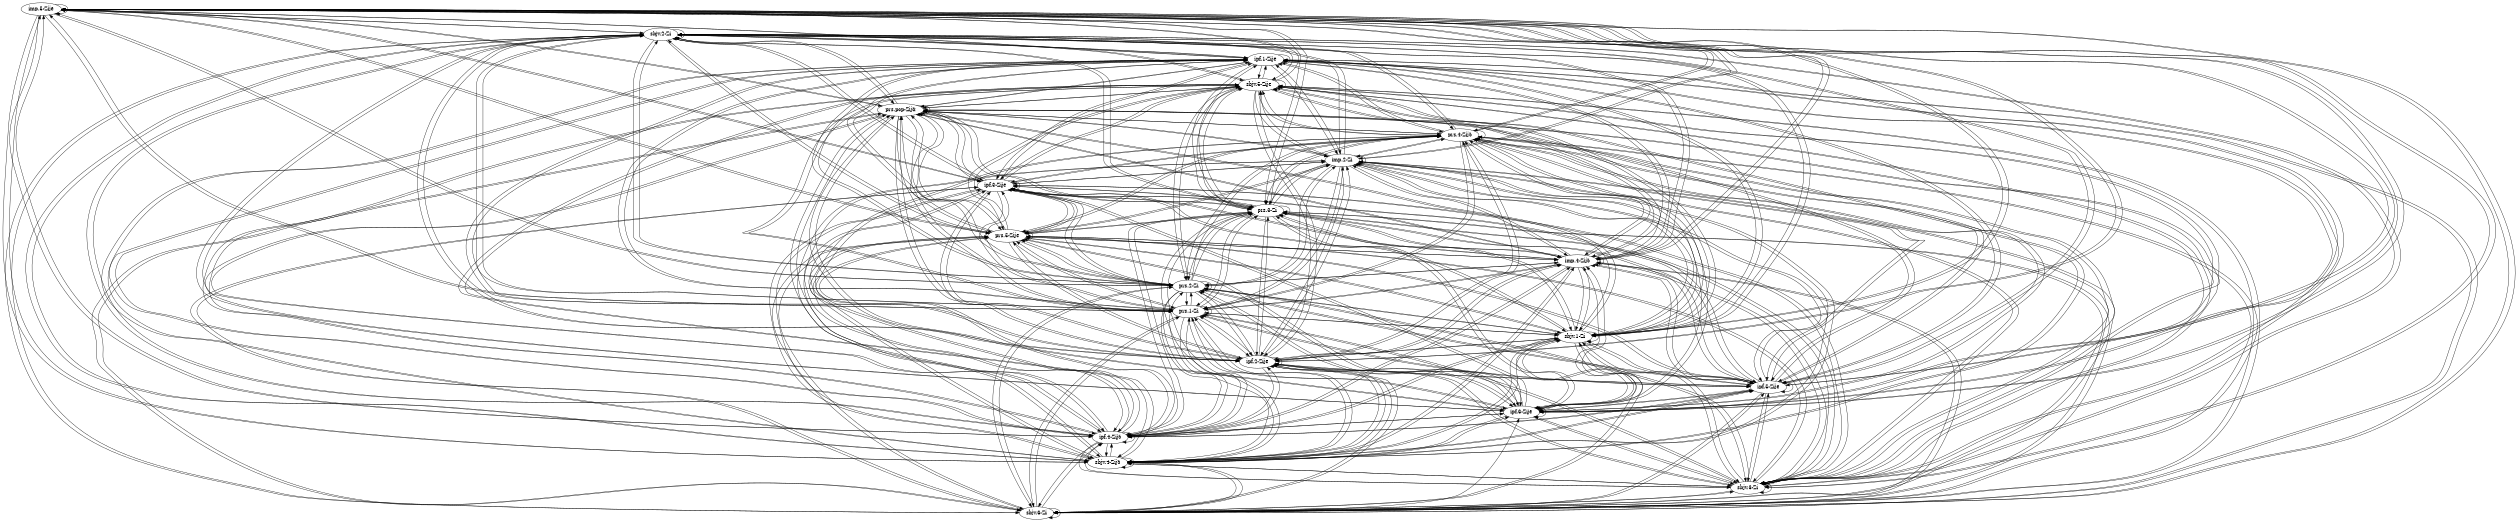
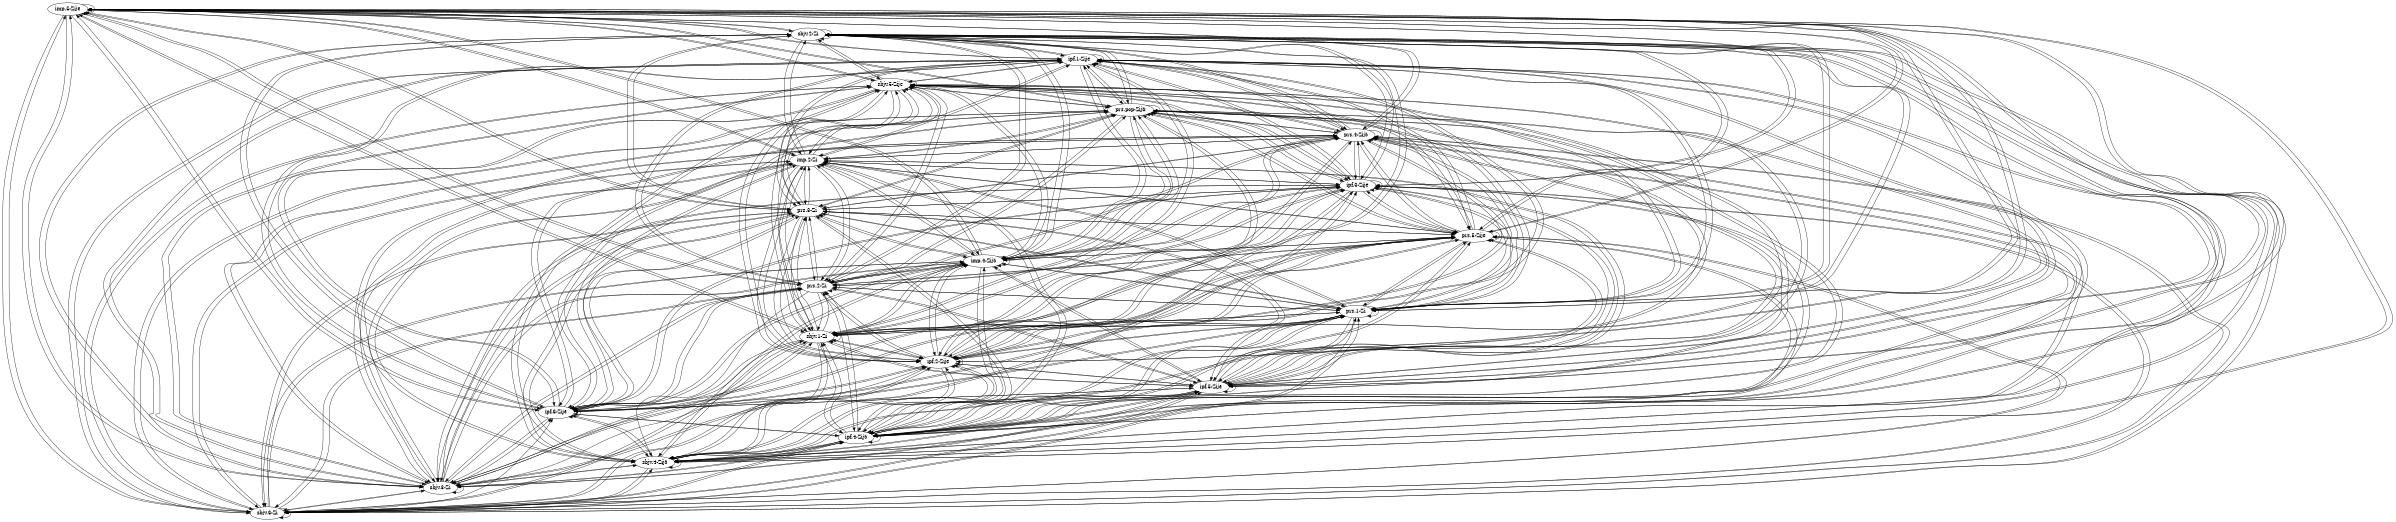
  digraph {
    node [tense=sbjv weight=0.04]
    edge [weight=0.04]
    n1 [cell="imp.5" label="imp.5-Zije" tense=imp weight=0.1]
    n2 [cell="sbjv.2" label="sbjv.2-Zi" weight=0.5]
    n3 [cell="sbjv.6" label="sbjv.6-Zi" weight=0.5]
    n4 [cell="sbjv.3" label="sbjv.3-Zi" weight=0.5]
    n5 [cell="sbjv.4" label="sbjv.4-Zijɔ̃" weight=0.02]
    n6 [cell="ipf.4" label="ipf.4-Zijɔ̃" tense=ipf]
    n7 [cell="ipf.6" label="ipf.6-Zije" tense=ipf]
    n8 [cell="ipf.5" label="ipf.5-Zije" tense=ipf]
    n9 [cell="ipf.2" label="ipf.2-Zije" tense=ipf]
    n10 [cell="sbjv.1" label="sbjv.1-Zi" weight=0.5]
    n11 [cell="prs.1" label="prs.1-Zi" tense=prs weight=1.0]
    n12 [cell="prs.2" label="prs.2-Zi" tense=prs weight=1.0]
    n13 [cell="imp.4" label="imp.4-Zijɔ̃" tense=imp weight=0.02]
    n14 [cell="prs.5" label="prs.5-Zije" tense=prs]
    n15 [cell="prs.3" label="prs.3-Zi" tense=prs weight=1.0]
    n16 [cell="ipf.3" label="ipf.3-Zije" tense=ipf]
    n17 [cell="imp.2" label="imp.2-Zi" tense=imp weight=1.0]
    n18 [cell="prs.4" label="prs.4-Zijɔ̃" tense=prs]
    n19 [cell="prs.pcp" label="prs.pcp-Zijɑ̃" tense="prs.pcp" weight=0.02]
    n20 [cell="sbjv.5" label="sbjv.5-Zije" weight=0.02]
    n21 [cell="ipf.1" label="ipf.1-Zije" tense=ipf]
    n1 -> n1 [weight=0.1]
    n1 -> n2 [weight=0.16]
    n1 -> n3 [weight=0.16]
    n1 -> n4 [weight=0.16]
    n1 -> n5 [weight=0.02]
    n1 -> n6
    n1 -> n7
    n1 -> n8
    n1 -> n9
    n1 -> n10 [weight=0.16]
    n1 -> n11 [weight=0.28]
    n1 -> n12 [weight=0.3]
    n1 -> n13 [weight=0.02]
    n1 -> n14
    n1 -> n15 [weight=0.3]
    n1 -> n16
    n1 -> n17 [weight=0.28]
    n1 -> n18
    n1 -> n19 [weight=0.02]
    n1 -> n20 [weight=0.02]
    n1 -> n21
    n2 -> n1 [weight=0.008]
    n2 -> n2 [weight=0.5]
    n2 -> n3 [weight=0.5]
    n2 -> n4 [weight=0.5]
    n2 -> n5 [weight=0.0016]
    n2 -> n6 [weight=0.0032]
    n2 -> n7 [weight=0.0036]
    n2 -> n8 [weight=0.0032]
    n2 -> n9 [weight=0.0036]
    n2 -> n10 [weight=0.5]
    n2 -> n11 [weight=1.0]
    n2 -> n12 [weight=1.0]
    n2 -> n13 [weight=0.0016]
    n2 -> n14 [weight=0.0036]
    n2 -> n15 [weight=1.0]
    n2 -> n16 [weight=0.0036]
    n2 -> n17 [weight=1.0]
    n2 -> n18 [weight=0.0036]
    n2 -> n19 [weight=0.0016]
    n2 -> n20 [weight=0.0016]
    n2 -> n21 [weight=0.0036]
    n3 -> n1 [weight=0.008]
    n3 -> n2 [weight=0.5]
    n3 -> n3 [weight=0.5]
    n3 -> n4 [weight=0.5]
    n3 -> n5 [weight=0.0016]
    n3 -> n6 [weight=0.0032]
    n3 -> n7 [weight=0.0036]
    n3 -> n8 [weight=0.0032]
    n3 -> n9 [weight=0.0036]
    n3 -> n10 [weight=0.5]
    n3 -> n11 [weight=1.0]
    n3 -> n12 [weight=1.0]
    n3 -> n13 [weight=0.0016]
    n3 -> n14 [weight=0.0036]
    n3 -> n15 [weight=1.0]
    n3 -> n16 [weight=0.0036]
    n3 -> n17 [weight=1.0]
    n3 -> n18 [weight=0.0036]
    n3 -> n19 [weight=0.0016]
    n3 -> n20 [weight=0.0016]
    n3 -> n21 [weight=0.0036]
    n4 -> n1 [weight=0.008]
    n4 -> n2 [weight=0.5]
    n4 -> n3 [weight=0.5]
    n4 -> n4 [weight=0.5]
    n4 -> n5 [weight=0.0016]
    n4 -> n6 [weight=0.0032]
    n4 -> n7 [weight=0.0036]
    n4 -> n8 [weight=0.0032]
    n4 -> n9 [weight=0.0036]
    n4 -> n10 [weight=0.5]
    n4 -> n11 [weight=1.0]
    n4 -> n12 [weight=1.0]
    n4 -> n13 [weight=0.0016]
    n4 -> n14 [weight=0.0036]
    n4 -> n15 [weight=1.0]
    n4 -> n16 [weight=0.0036]
    n4 -> n17 [weight=1.0]
    n4 -> n18 [weight=0.0036]
    n4 -> n19 [weight=0.0016]
    n4 -> n20 [weight=0.0016]
    n4 -> n21 [weight=0.0036]
    n5 -> n1 [weight=0.008]
    n5 -> n2 [weight=0.23]
    n5 -> n3 [weight=0.23]
    n5 -> n4 [weight=0.23]
    n5 -> n5 [weight=0.02]
    n5 -> n6
    n5 -> n7 [weight=0.0032]
    n5 -> n8
    n5 -> n9 [weight=0.0032]
    n5 -> n10 [weight=0.23]
    n5 -> n11 [weight=0.46]
    n5 -> n13 [weight=0.0016]
    n5 -> n14 [weight=0.0032]
    n5 -> n15 [weight=0.46]
    n5 -> n16 [weight=0.0032]
    n5 -> n17 [weight=0.46]
    n5 -> n18 [weight=0.0032]
    n5 -> n19 [weight=0.0016]
    n5 -> n20 [weight=0.02]
    n5 -> n21 [weight=0.0032]
    n6 -> n1 [weight=0.008]
    n6 -> n2 [weight=0.225]
    n6 -> n3 [weight=0.225]
    n6 -> n4 [weight=0.225]
    n6 -> n5 [weight=0.02]
    n6 -> n6
    n6 -> n7 [weight=0.0032]
    n6 -> n8
    n6 -> n9 [weight=0.0032]
    n6 -> n10 [weight=0.225]
    n6 -> n11 [weight=0.46]
    n6 -> n12 [weight=0.46]
    n6 -> n13 [weight=0.0016]
    n6 -> n14 [weight=0.0032]
    n6 -> n15 [weight=0.46]
    n6 -> n16 [weight=0.0032]
    n6 -> n17 [weight=0.46]
    n6 -> n18 [weight=0.0032]
    n6 -> n19 [weight=0.0016]
    n6 -> n20 [weight=0.02]
    n6 -> n21 [weight=0.0032]
    n7 -> n1 [weight=0.1]
    n7 -> n2 [weight=0.17]
    n7 -> n4 [weight=0.17]
    n7 -> n5 [weight=0.02]
    n7 -> n6
    n7 -> n7
    n7 -> n8
    n7 -> n9
    n7 -> n10 [weight=0.17]
    n7 -> n11 [weight=0.3]
    n7 -> n12 [weight=0.3]
    n7 -> n13 [weight=0.02]
    n7 -> n14
    n7 -> n15 [weight=0.3]
    n7 -> n16
    n7 -> n17 [weight=0.3]
    n7 -> n18
    n7 -> n19 [weight=0.02]
    n7 -> n20 [weight=0.02]
    n7 -> n21
    n8 -> n1 [weight=0.008]
    n8 -> n2 [weight=0.225]
    n8 -> n3 [weight=0.225]
    n8 -> n4 [weight=0.225]
    n8 -> n5 [weight=0.02]
    n8 -> n6
    n8 -> n7 [weight=0.0032]
    n8 -> n8
    n8 -> n9 [weight=0.0032]
    n8 -> n10 [weight=0.225]
    n8 -> n11 [weight=0.46]
    n8 -> n12 [weight=0.46]
    n8 -> n13 [weight=0.0016]
    n8 -> n14 [weight=0.0032]
    n8 -> n15 [weight=0.46]
    n8 -> n16 [weight=0.0032]
    n8 -> n17 [weight=0.46]
    n8 -> n18 [weight=0.0032]
    n8 -> n19 [weight=0.0016]
    n8 -> n20 [weight=0.02]
    n8 -> n21 [weight=0.0032]
    n9 -> n1 [weight=0.1]
    n9 -> n2 [weight=0.17]
    n9 -> n3 [weight=0.17]
-   n9 -> n4 [weight=0.17]
    n9 -> n5 [weight=0.02]
    n9 -> n6
    n9 -> n7
    n9 -> n8
    n9 -> n9
    n9 -> n10 [weight=0.17]
    n9 -> n11 [weight=0.3]
    n9 -> n12 [weight=0.3]
    n9 -> n13 [weight=0.02]
    n9 -> n14
    n9 -> n15 [weight=0.3]
    n9 -> n16
    n9 -> n17 [weight=0.3]
    n9 -> n18
    n9 -> n19 [weight=0.02]
    n9 -> n20 [weight=0.02]
    n9 -> n21
    n10 -> n1 [weight=0.008]
    n10 -> n2 [weight=0.5]
    n10 -> n3 [weight=0.5]
    n10 -> n4 [weight=0.5]
    n10 -> n5 [weight=0.0016]
    n10 -> n6 [weight=0.0032]
    n10 -> n7 [weight=0.0036]
    n10 -> n8 [weight=0.0032]
    n10 -> n9 [weight=0.0036]
    n10 -> n10 [weight=0.5]
    n10 -> n11 [weight=1.0]
    n10 -> n12 [weight=1.0]
    n10 -> n13 [weight=0.0016]
    n10 -> n14 [weight=0.0036]
    n10 -> n15 [weight=1.0]
    n10 -> n16 [weight=0.0036]
    n10 -> n17 [weight=1.0]
    n10 -> n18 [weight=0.0036]
    n10 -> n19 [weight=0.0016]
    n10 -> n20 [weight=0.0016]
    n10 -> n21 [weight=0.0036]
    n11 -> n1 [weight=0.01]
    n11 -> n2 [weight=0.25]
    n11 -> n3 [weight=0.25]
    n11 -> n4 [weight=0.25]
    n11 -> n5 [weight=0.0004]
    n11 -> n6 [weight=0.0008]
    n11 -> n7 [weight=0.0008]
    n11 -> n8 [weight=0.0008]
    n11 -> n9 [weight=0.0008]
    n11 -> n10 [weight=0.25]
    n11 -> n11 [weight=1.0]
    n11 -> n12 [weight=1.0]
    n11 -> n13 [weight=0.0004]
    n11 -> n14 [weight=0.004]
    n11 -> n15 [weight=1.0]
    n11 -> n16 [weight=0.0008]
    n11 -> n17 [weight=1.0]
    n11 -> n18 [weight=0.0008]
    n11 -> n19 [weight=0.0004]
    n11 -> n20 [weight=0.0004]
    n11 -> n21 [weight=0.0008]
    n12 -> n1 [weight=0.01]
    n12 -> n2 [weight=0.25]
    n12 -> n3 [weight=0.25]
    n12 -> n4 [weight=0.25]
    n12 -> n5 [weight=0.0004]
    n12 -> n6 [weight=0.0016]
    n12 -> n7 [weight=0.0016]
    n12 -> n8 [weight=0.0016]
    n12 -> n9 [weight=0.0016]
    n12 -> n10 [weight=0.25]
    n12 -> n11 [weight=1.0]
    n12 -> n12 [weight=1.0]
    n12 -> n13 [weight=0.0004]
    n12 -> n14 [weight=0.0016]
    n12 -> n15 [weight=1.0]
    n12 -> n16 [weight=0.0016]
    n12 -> n17 [weight=1.0]
    n12 -> n18 [weight=0.0016]
    n12 -> n19 [weight=0.0004]
    n12 -> n20 [weight=0.0004]
    n12 -> n21 [weight=0.0016]
    n13 -> n1 [weight=0.1]
    n13 -> n2 [weight=0.16]
    n13 -> n3 [weight=0.16]
    n13 -> n4 [weight=0.16]
    n13 -> n5 [weight=0.02]
    n13 -> n6
    n13 -> n7
    n13 -> n8
    n13 -> n9
    n13 -> n10 [weight=0.16]
    n13 -> n11 [weight=0.28]
    n13 -> n12 [weight=0.3]
    n13 -> n13 [weight=0.02]
    n13 -> n14
    n13 -> n15 [weight=0.3]
    n13 -> n16
    n13 -> n17 [weight=0.28]
    n13 -> n18
    n13 -> n19 [weight=0.02]
    n13 -> n20 [weight=0.02]
    n13 -> n21
    n14 -> n1 [weight=0.1]
    n14 -> n2 [weight=0.17]
    n14 -> n3 [weight=0.17]
    n14 -> n4 [weight=0.17]
    n14 -> n5 [weight=0.02]
    n14 -> n6
    n14 -> n7
    n14 -> n8
    n14 -> n9
    n14 -> n10 [weight=0.17]
    n14 -> n11 [weight=0.3]
    n14 -> n12 [weight=0.3]
    n14 -> n13 [weight=0.02]
    n14 -> n14
    n14 -> n15 [weight=0.3]
    n14 -> n16
    n14 -> n17 [weight=0.3]
    n14 -> n18
    n14 -> n19 [weight=0.02]
    n14 -> n20 [weight=0.02]
    n14 -> n21
    n15 -> n1 [weight=0.01]
    n15 -> n2 [weight=0.25]
    n15 -> n3 [weight=0.25]
    n15 -> n4 [weight=0.25]
    n15 -> n5 [weight=0.0004]
    n15 -> n6 [weight=0.0016]
    n15 -> n7 [weight=0.0016]
    n15 -> n8 [weight=0.0016]
    n15 -> n9 [weight=0.0016]
    n15 -> n10 [weight=0.25]
    n15 -> n11 [weight=1.0]
    n15 -> n12 [weight=1.0]
    n15 -> n13 [weight=0.0004]
    n15 -> n14 [weight=0.0016]
    n15 -> n15 [weight=1.0]
    n15 -> n16 [weight=0.0016]
    n15 -> n17 [weight=1.0]
    n15 -> n18 [weight=0.0016]
    n15 -> n19 [weight=0.0004]
    n15 -> n20 [weight=0.0004]
    n15 -> n21 [weight=0.0016]
    n16 -> n1 [weight=0.1]
    n16 -> n2 [weight=0.17]
    n16 -> n3 [weight=0.17]
    n16 -> n4 [weight=0.17]
    n16 -> n5 [weight=0.02]
    n16 -> n6
    n16 -> n7
    n16 -> n8
    n16 -> n9
    n16 -> n10 [weight=0.17]
    n16 -> n11 [weight=0.3]
    n16 -> n12 [weight=0.3]
    n16 -> n13 [weight=0.02]
    n16 -> n14
    n16 -> n15 [weight=0.3]
    n16 -> n16
    n16 -> n17 [weight=0.3]
    n16 -> n18
    n16 -> n19 [weight=0.02]
    n16 -> n20 [weight=0.02]
    n16 -> n21
    n17 -> n1 [weight=0.01]
    n17 -> n2 [weight=0.25]
    n17 -> n3 [weight=0.25]
    n17 -> n4 [weight=0.25]
    n17 -> n5 [weight=0.0004]
    n17 -> n6 [weight=0.0008]
    n17 -> n7 [weight=0.0008]
    n17 -> n8 [weight=0.0008]
    n17 -> n9 [weight=0.0008]
    n17 -> n10 [weight=0.25]
    n17 -> n11 [weight=1.0]
    n17 -> n12 [weight=1.0]
    n17 -> n13 [weight=0.0004]
    n17 -> n14 [weight=0.004]
    n17 -> n15 [weight=1.0]
    n17 -> n16 [weight=0.0008]
    n17 -> n17 [weight=1.0]
    n17 -> n18 [weight=0.0008]
    n17 -> n19 [weight=0.0004]
    n17 -> n20 [weight=0.0004]
    n17 -> n21 [weight=0.0008]
    n18 -> n1 [weight=0.1]
    n18 -> n2 [weight=0.17]
    n18 -> n3 [weight=0.17]
    n18 -> n4 [weight=0.17]
    n18 -> n5 [weight=0.02]
    n18 -> n6
    n18 -> n7
    n18 -> n8
    n18 -> n9
    n18 -> n10 [weight=0.17]
    n18 -> n11 [weight=0.3]
    n18 -> n12 [weight=0.3]
    n18 -> n13 [weight=0.02]
    n18 -> n14
    n18 -> n15 [weight=0.3]
    n18 -> n16
    n18 -> n17 [weight=0.3]
    n18 -> n18
    n18 -> n19 [weight=0.02]
    n18 -> n20 [weight=0.02]
    n18 -> n21
    n19 -> n1 [weight=0.1]
    n19 -> n2 [weight=0.155]
    n19 -> n3 [weight=0.155]
    n19 -> n4 [weight=0.155]
    n19 -> n5 [weight=0.02]
    n19 -> n6
    n19 -> n7
    n19 -> n8
    n19 -> n9
    n19 -> n10 [weight=0.155]
    n19 -> n11 [weight=0.28]
    n19 -> n12 [weight=0.3]
    n19 -> n13 [weight=0.02]
    n19 -> n14
    n19 -> n15 [weight=0.3]
    n19 -> n16
    n19 -> n17 [weight=0.28]
    n19 -> n18
    n19 -> n19 [weight=0.02]
    n19 -> n20 [weight=0.02]
    n19 -> n21
    n20 -> n1 [weight=0.008]
    n20 -> n2 [weight=0.23]
    n20 -> n3 [weight=0.23]
    n20 -> n4 [weight=0.23]
    n20 -> n5 [weight=0.02]
    n20 -> n6
    n20 -> n7 [weight=0.0032]
    n20 -> n8
    n20 -> n9 [weight=0.0032]
    n20 -> n10 [weight=0.23]
    n20 -> n11 [weight=0.46]
    n20 -> n12 [weight=0.46]
    n20 -> n13 [weight=0.0016]
    n20 -> n14 [weight=0.0032]
    n20 -> n15 [weight=0.46]
    n20 -> n16 [weight=0.0032]
    n20 -> n17 [weight=0.46]
    n20 -> n18 [weight=0.0032]
    n20 -> n19 [weight=0.0016]
    n20 -> n20 [weight=0.02]
    n20 -> n21 [weight=0.0032]
    n21 -> n1 [weight=0.1]
    n21 -> n2 [weight=0.17]
    n21 -> n3 [weight=0.17]
    n21 -> n4 [weight=0.17]
    n21 -> n5 [weight=0.02]
    n21 -> n6
    n21 -> n7
    n21 -> n8
    n21 -> n9
    n21 -> n10 [weight=0.17]
    n21 -> n11 [weight=0.3]
    n21 -> n12 [weight=0.3]
    n21 -> n13 [weight=0.02]
    n21 -> n14
    n21 -> n15 [weight=0.3]
    n21 -> n16
    n21 -> n17 [weight=0.3]
    n21 -> n18
    n21 -> n19 [weight=0.02]
    n21 -> n20 [weight=0.02]
    n21 -> n21
  }
